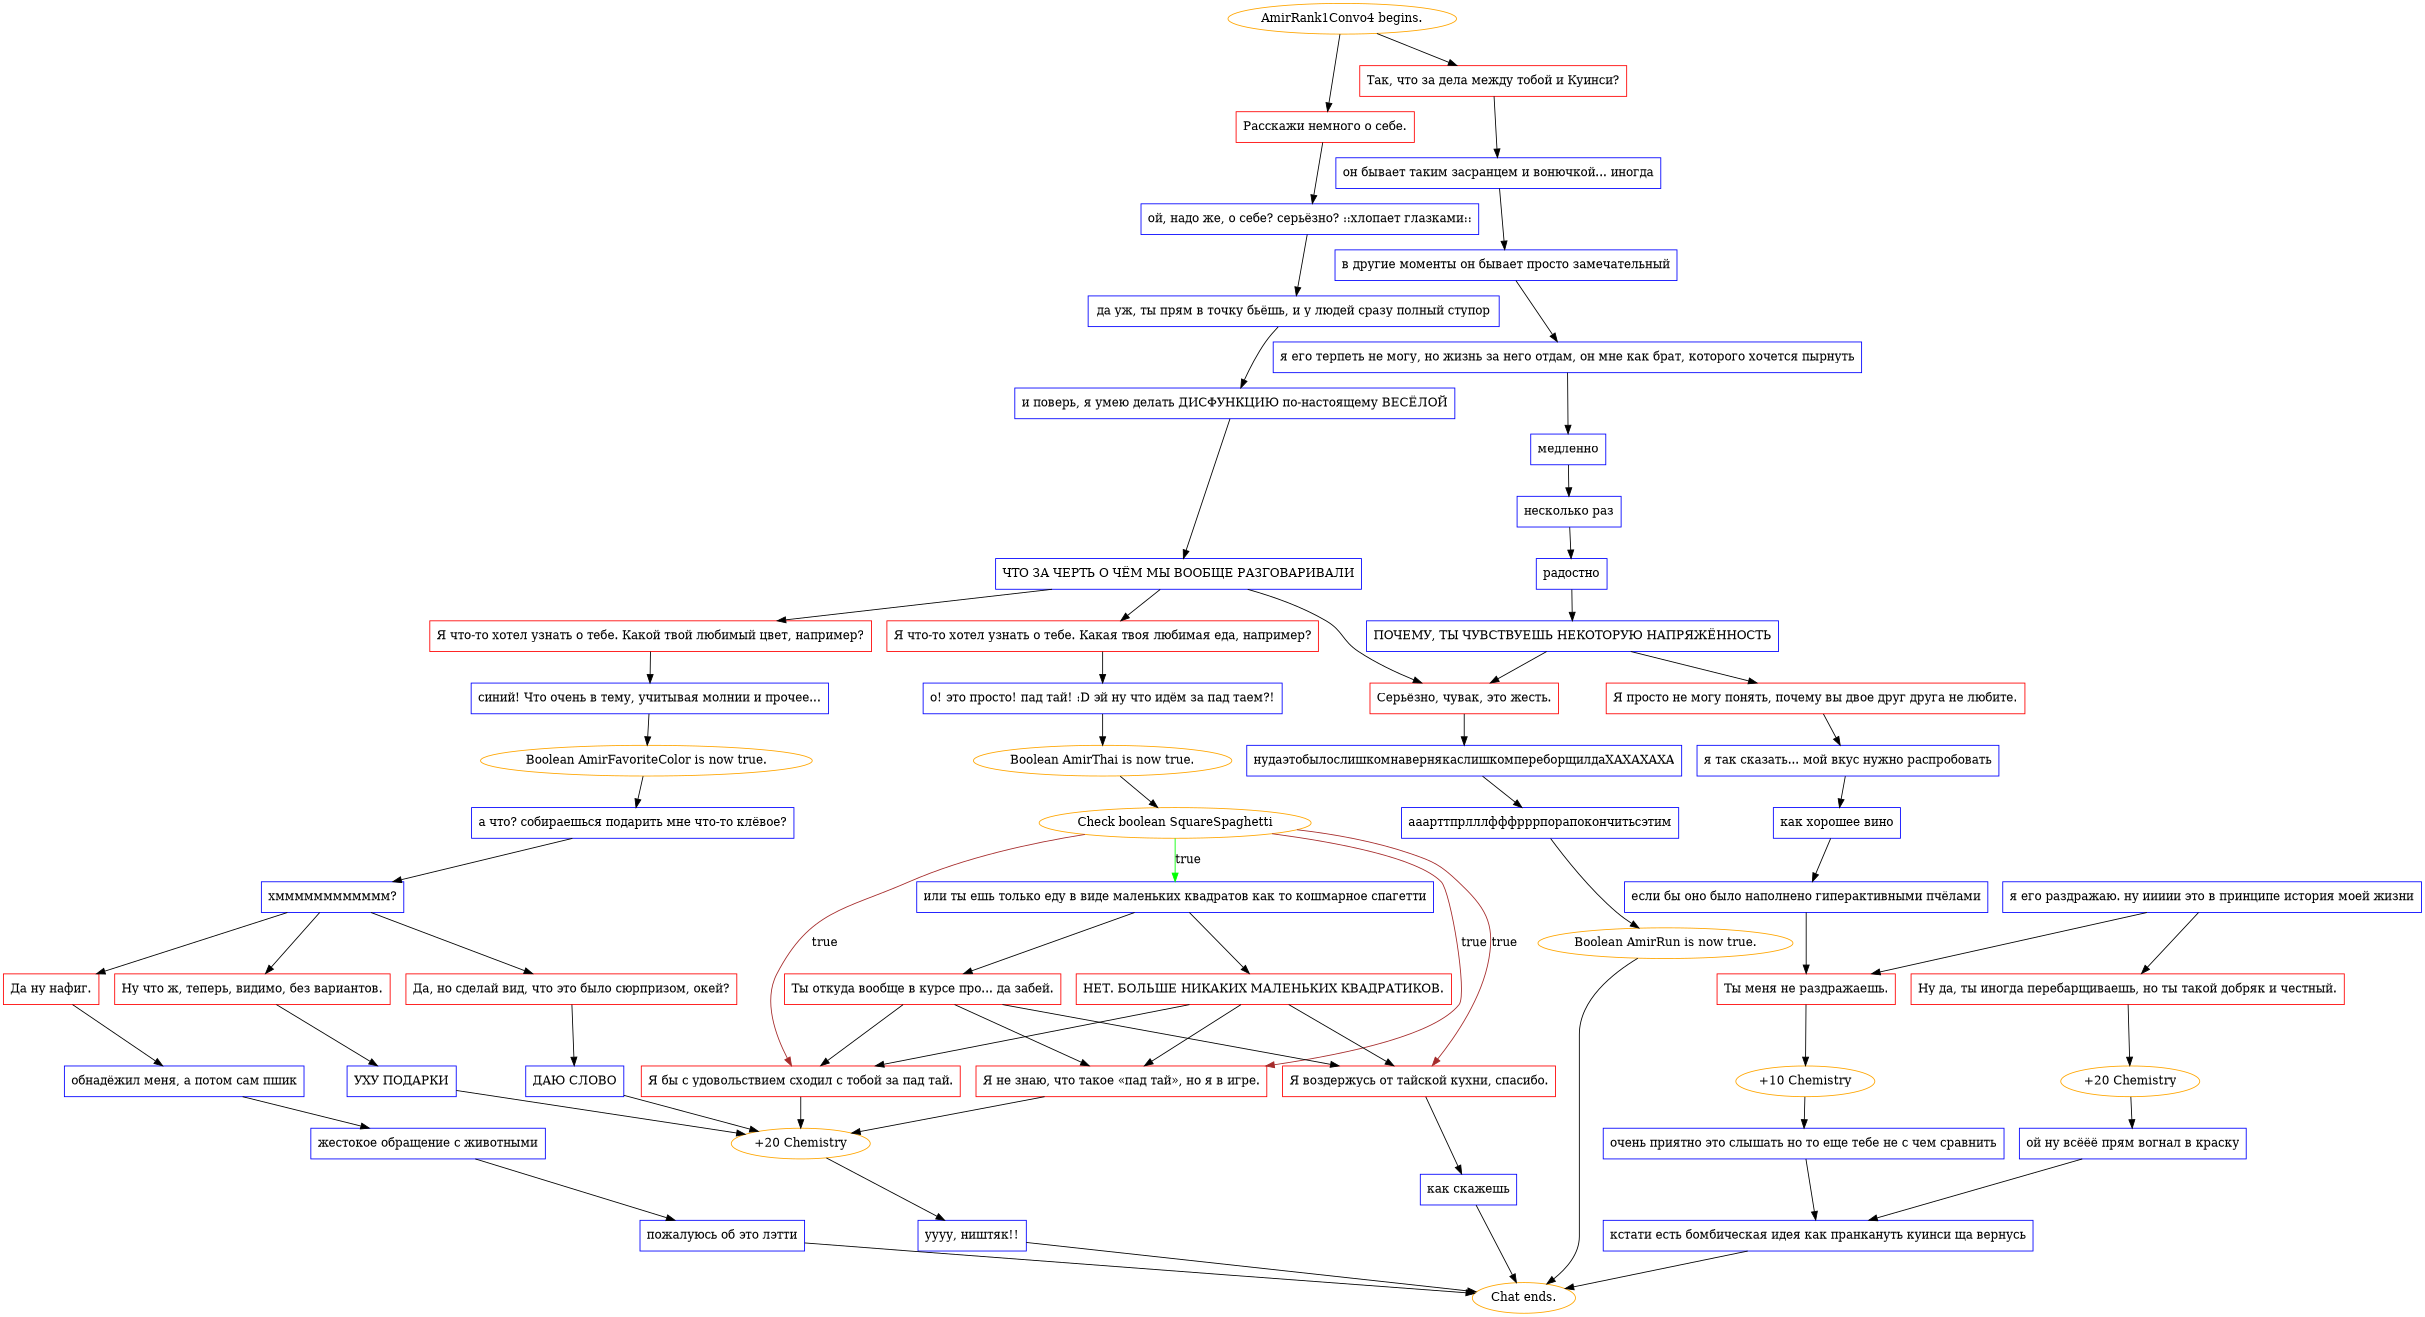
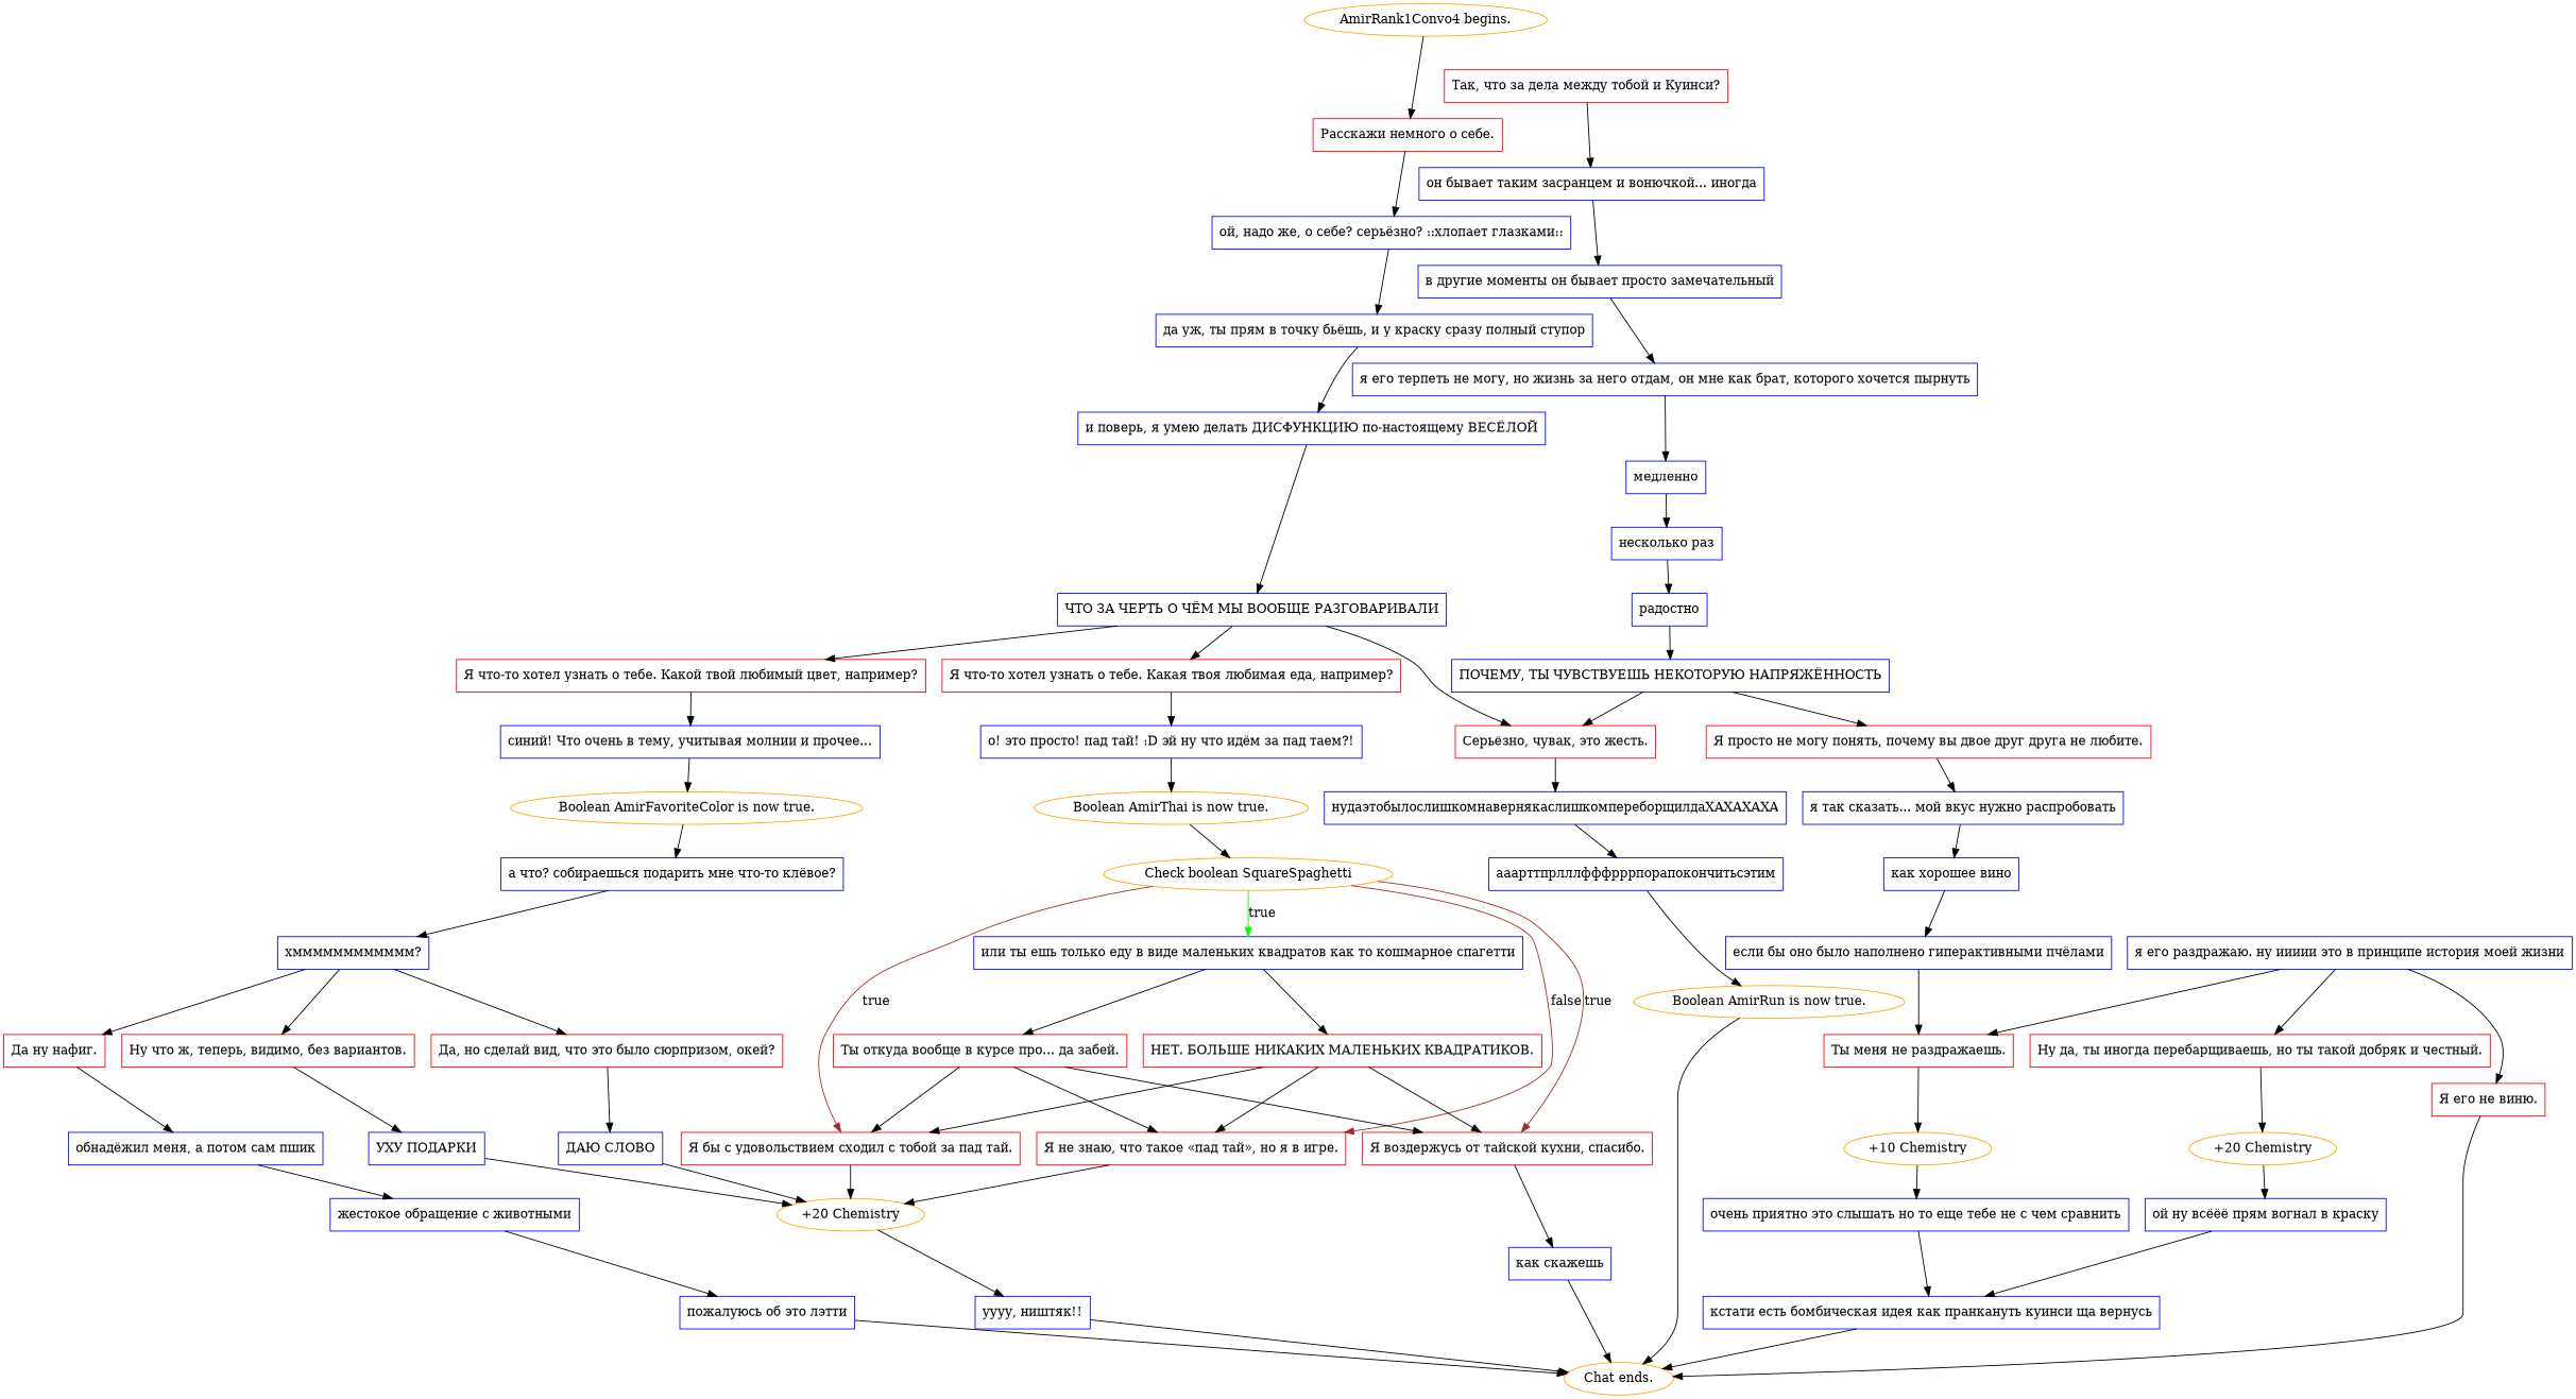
  digraph {
    node [color=blue shape=box]
    "AmirRank1Convo4 begins." [color=orange shape=""]
    n2 [color=red label="Так, что за дела между тобой и Куинси?"]
    n3 [color=red label="Расскажи немного о себе."]
    n4 [label="он бывает таким засранцем и вонючкой... иногда"]
    n5 [label="ой, надо же, о себе? серьёзно? ::хлопает глазками::"]
    n6 [label="в другие моменты он бывает просто замечательный"]
-   n7 [label="да уж, ты прям в точку бьёшь, и у людей сразу полный ступор"]
+   n7 [label="да уж, ты прям в точку бьёшь, и у краску сразу полный ступор"]
    n8 [label="я его терпеть не могу, но жизнь за него отдам, он мне как брат, которого хочется пырнуть"]
    n9 [label="и поверь, я умею делать ДИСФУНКЦИЮ по-настоящему ВЕСЁЛОЙ"]
    n10 [label="медленно"]
    n11 [label="ЧТО ЗА ЧЕРТЬ О ЧЁМ МЫ ВООБЩЕ РАЗГОВАРИВАЛИ"]
    n12 [label="несколько раз"]
    n13 [color=red label="Серьёзно, чувак, это жесть."]
    n14 [color=red label="Я что-то хотел узнать о тебе. Какая твоя любимая еда, например?"]
    n15 [color=red label="Я что-то хотел узнать о тебе. Какой твой любимый цвет, например?"]
    n16 [label="радостно"]
    n17 [label="нудаэтобылослишкомнавернякаслишкомпереборщилдаХАХАХАХА"]
    n18 [label="о! это просто! пад тай! :D эй ну что идём за пад таем?!"]
    n19 [label="синий! Что очень в тему, учитывая молнии и прочее..."]
    n20 [label="ПОЧЕМУ, ТЫ ЧУВСТВУЕШЬ НЕКОТОРУЮ НАПРЯЖЁННОСТЬ"]
    n21 [label="ааарттпрлллфффрррпорапокончитьсэтим"]
    n22 [color=orange label="Boolean AmirThai is now true." shape=""]
    n23 [color=orange label="Boolean AmirFavoriteColor is now true." shape=""]
    n24 [color=red label="Я просто не могу понять, почему вы двое друг друга не любите."]
    n25 [color=orange label="Boolean AmirRun is now true." shape=""]
    n26 [color=orange label="Check boolean SquareSpaghetti" shape=""]
    n27 [label="а что? собираешься подарить мне что-то клёвое?"]
    n28 [label="я так сказать... мой вкус нужно распробовать"]
    "Chat ends." [color=orange shape=""]
    n30 [label="или ты ешь только еду в виде маленьких квадратов как то кошмарное спагетти"]
    n31 [color=red label="Я воздержусь от тайской кухни, спасибо."]
    n32 [color=red label="Я не знаю, что такое «пад тай», но я в игре."]
    n33 [color=red label="Я бы с удовольствием сходил с тобой за пад тай."]
    n34 [label="хмммммммммммм?"]
    n35 [label="как хорошее вино"]
    n36 [color=red label="НЕТ. БОЛЬШЕ НИКАКИХ МАЛЕНЬКИХ КВАДРАТИКОВ."]
    n37 [color=red label="Ты откуда вообще в курсе про... да забей."]
    n38 [label="как скажешь"]
    n39 [color=orange label="+20 Chemistry" shape=""]
    n40 [color=red label="Ну что ж, теперь, видимо, без вариантов."]
    n41 [color=red label="Да, но сделай вид, что это было сюрпризом, окей?"]
    n42 [color=red label="Да ну нафиг."]
    n43 [label="если бы оно было наполнено гиперактивными пчёлами"]
    n44 [label="уууу, ништяк!!"]
    n45 [label="УХУ ПОДАРКИ"]
    n46 [label="ДАЮ СЛОВО"]
    n47 [label="обнадёжил меня, а потом сам пшик"]
    n48 [color=red label="Ты меня не раздражаешь."]
    n49 [label="жестокое обращение с животными"]
    n50 [label="я его раздражаю. ну иииии это в принципе история моей жизни"]
    n51 [color=red label="Ну да, ты иногда перебарщиваешь, но ты такой добряк и честный."]
+   n52 [color=red label="Я его не виню."]
    n53 [label="пожалуюсь об это лэтти"]
    n54 [color=orange label="+20 Chemistry" shape=""]
    n55 [color=orange label="+10 Chemistry" shape=""]
    n56 [label="ой ну всёёё прям вогнал в краску"]
    n57 [label="очень приятно это слышать но то еще тебе не с чем сравнить"]
    n58 [label="кстати есть бомбическая идея как пранкануть куинси ща вернусь"]
-   "AmirRank1Convo4 begins." -> n2
    "AmirRank1Convo4 begins." -> n3
    n2 -> n4
    n3 -> n5
    n4 -> n6
    n5 -> n7
    n6 -> n8
    n7 -> n9
    n8 -> n10
    n9 -> n11
    n10 -> n12
    n11 -> n13
    n11 -> n14
    n11 -> n15
    n12 -> n16
    n13 -> n17
    n14 -> n18
    n15 -> n19
    n16 -> n20
    n17 -> n21
    n18 -> n22
    n19 -> n23
    n20 -> n13
    n20 -> n24
    n21 -> n25
    n22 -> n26
    n23 -> n27
    n24 -> n28
    n25 -> "Chat ends."
    n26 -> n30 [color=green label=true]
    n26 -> n31 [color=brown label=true]
-   n26 -> n32 [color=brown label=true]
+   n26 -> n32 [color=brown label=false]
    n26 -> n33 [color=brown label=true]
    n27 -> n34
    n28 -> n35
    n30 -> n36
    n30 -> n37
    n31 -> n38
    n32 -> n39
    n33 -> n39
    n34 -> n40
    n34 -> n41
    n34 -> n42
    n35 -> n43
    n36 -> n31
    n36 -> n32
    n36 -> n33
    n37 -> n31
    n37 -> n32
    n37 -> n33
    n38 -> "Chat ends."
    n39 -> n44
    n40 -> n45
    n41 -> n46
    n42 -> n47
    n43 -> n48
    n44 -> "Chat ends."
    n45 -> n39
    n46 -> n39
    n47 -> n49
    n48 -> n55
    n49 -> n53
    n50 -> n48
    n50 -> n51
+   n50 -> n52
    n51 -> n54
+   n52 -> "Chat ends."
    n53 -> "Chat ends."
    n54 -> n56
    n55 -> n57
    n56 -> n58
    n57 -> n58
    n58 -> "Chat ends."
  }
